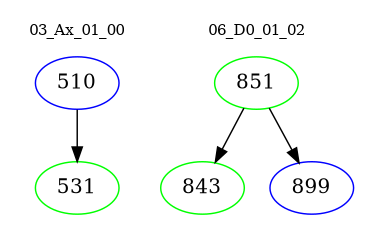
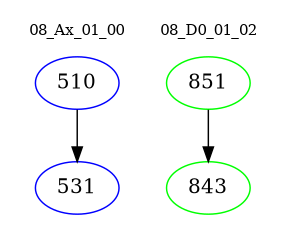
  digraph {
    node [color=green]
    edge [color=black]
    n1 [color=blue label=510]
-   n2 [label=531]
+   n2 [color=blue label=531]
    n3 [label=851]
    n4 [label=843]
-   n5 [color=blue label=899]
    subgraph cluster_1 {
      color=white
      fontsize=10
-     label="03_Ax_01_00"
+     label="08_Ax_01_00"
      n1
      n2
    }
    subgraph cluster_2 {
      color=white
      fontsize=10
-     label="06_D0_01_02"
+     label="08_D0_01_02"
      n3
      n4
-     n5
    }
    n1 -> n2
    n3 -> n4
-   n3 -> n5
  }
